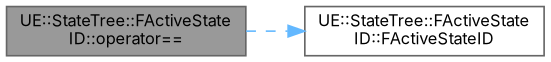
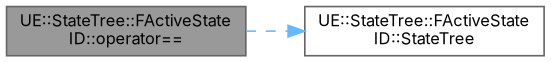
  digraph {
    rankdir=LR
    fontname=Inter
    node [fontname=Inter fontsize=10 shape=box style=filled]
    n1 [color=gray40 fillcolor=grey60 fontcolor=black height=0.2 label="UE::StateTree::FActiveState\lID::operator==" width=0.4]
-   n2 [color=grey40 fillcolor=white height=0.2 label="UE::StateTree::FActiveState\lID::FActiveStateID" width=0.4]
+   n2 [color=grey40 fillcolor=white height=0.2 label="UE::StateTree::FActiveState\lID::StateTree" width=0.4]
    n1 -> n2 [color=steelblue1 fontname=Inter fontsize=10 labelfontname=Helvetica labelfontsize=10 style=dashed arrowhead=normal]
  }
